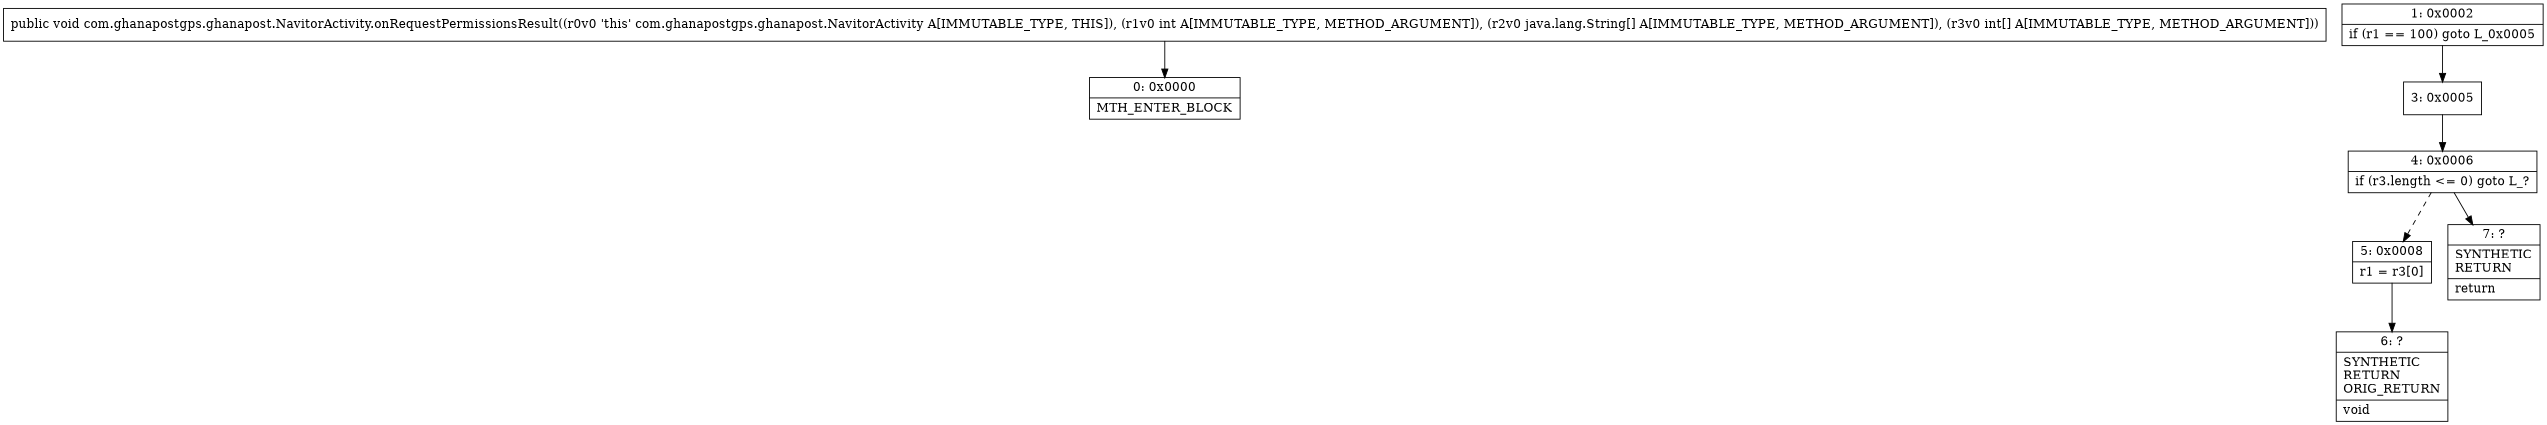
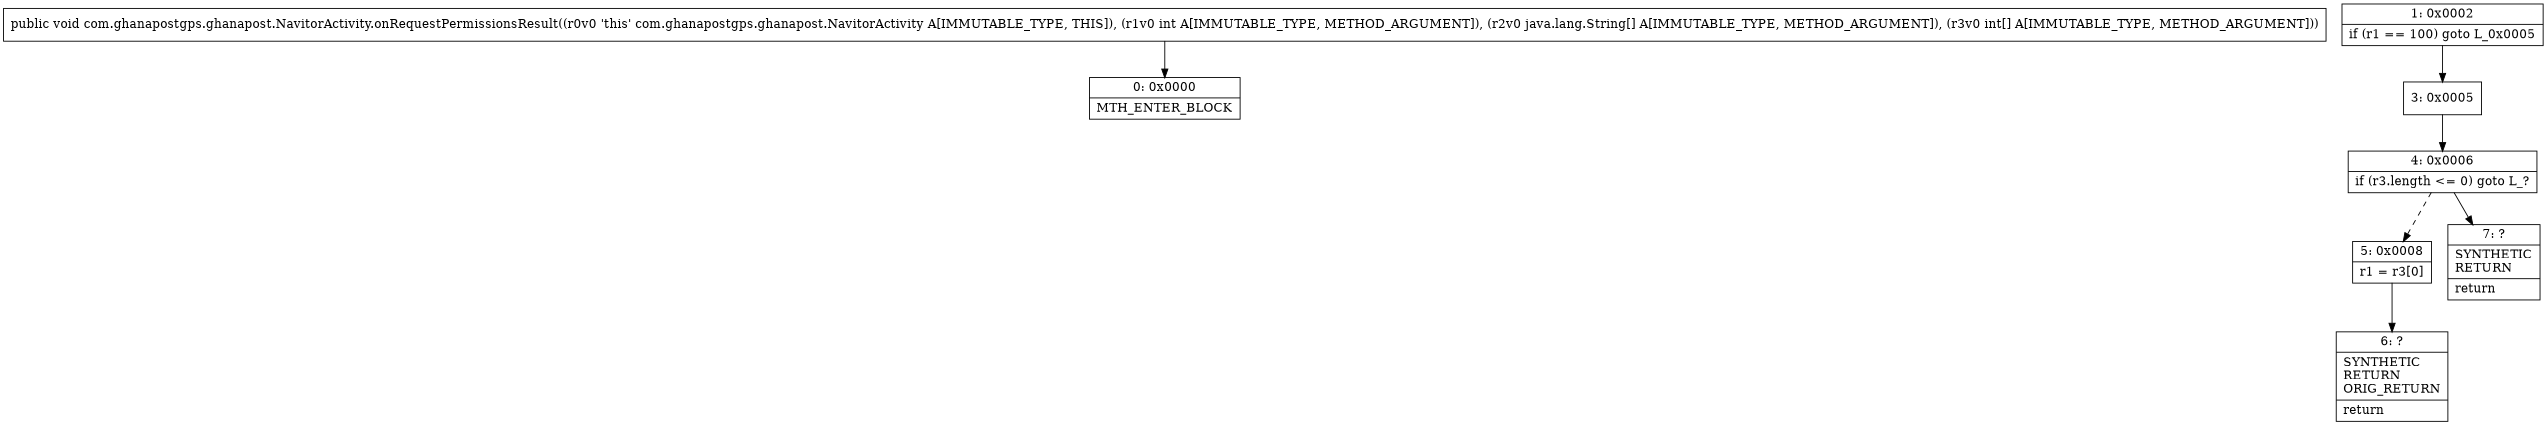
  digraph {
    node [shape=record]
    n1 [label="{0\:\ 0x0000|MTH_ENTER_BLOCK\l}"]
    n2 [label="{1\:\ 0x0002|if (r1 == 100) goto L_0x0005\l}"]
    n3 [label="{3\:\ 0x0005}"]
    n4 [label="{4\:\ 0x0006|if (r3.length \<= 0) goto L_?\l}"]
    n5 [label="{5\:\ 0x0008|r1 = r3[0]\l}"]
    n6 [label="{7\:\ ?|SYNTHETIC\lRETURN\l|return\l}"]
-   n7 [label="{6\:\ ?|SYNTHETIC\lRETURN\lORIG_RETURN\l|void\l}"]
+   n7 [label="{6\:\ ?|SYNTHETIC\lRETURN\lORIG_RETURN\l|return\l}"]
    n8 [label="{public void com.ghanapostgps.ghanapost.NavitorActivity.onRequestPermissionsResult((r0v0 'this' com.ghanapostgps.ghanapost.NavitorActivity A[IMMUTABLE_TYPE, THIS]), (r1v0 int A[IMMUTABLE_TYPE, METHOD_ARGUMENT]), (r2v0 java.lang.String[] A[IMMUTABLE_TYPE, METHOD_ARGUMENT]), (r3v0 int[] A[IMMUTABLE_TYPE, METHOD_ARGUMENT])) }"]
    n2 -> n3
    n3 -> n4
    n4 -> n5 [style=dashed]
    n4 -> n6
    n5 -> n7
    n8 -> n1
  }
